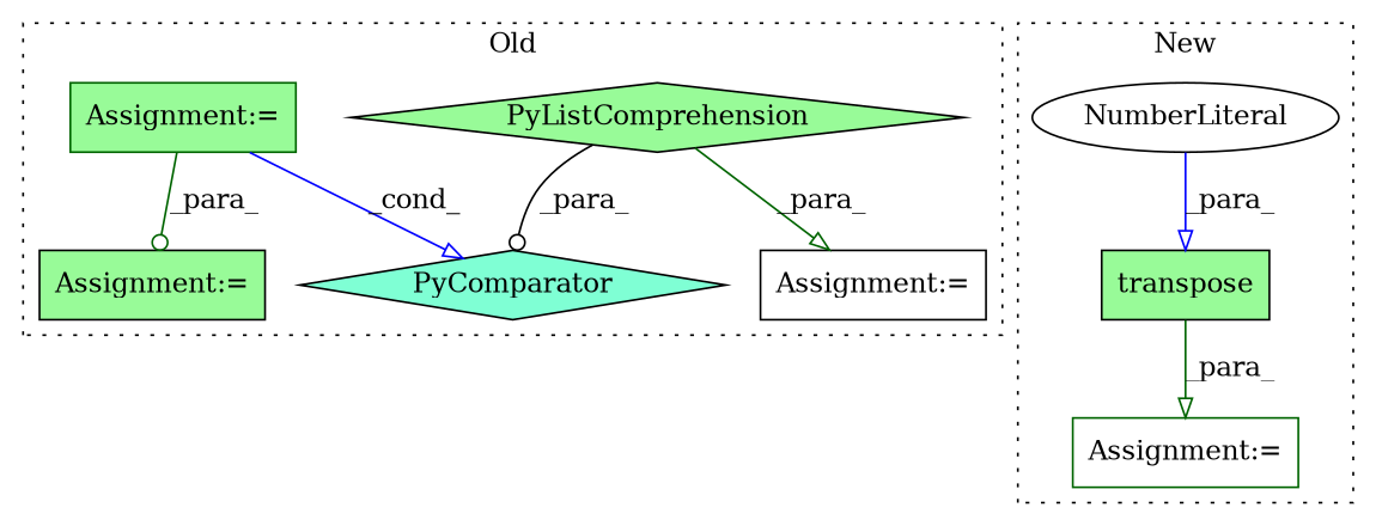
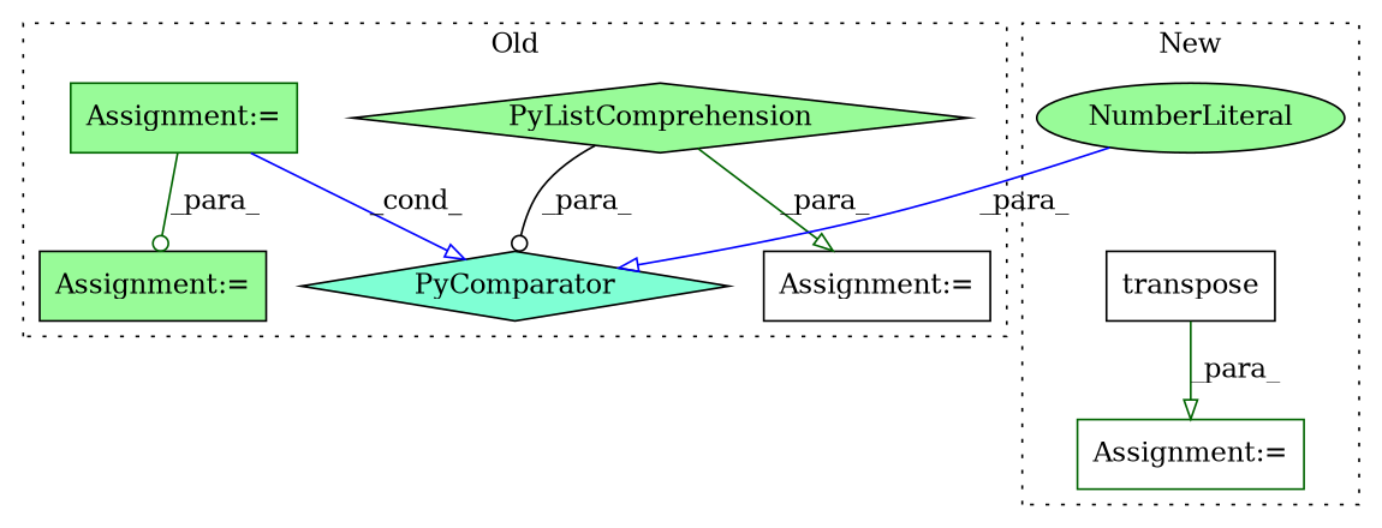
  digraph {
    node [a=7 color=black fillcolor=white l=30 s=4183 shape=box style=filled]
    edge [arrowhead=onormal color=darkgreen]
    n1 [a=109 fillcolor=palegreen l=140 label=PyListComprehension s=4081 shape=diamond]
    n2 [a=113 fillcolor=aquamarine label=PyComparator shape=diamond]
    n3 [color=darkgreen fillcolor=palegreen l=5 label="Assignment:=" s=3830]
    n4 [l=12 label="Assignment:=" s=4069]
    n5 [fillcolor=palegreen label="Assignment:="]
-   n6 [a=32 fillcolor=palegreen l="10,1" label=transpose s="3691,3704"]
+   n6 [a=32 l="10,1" label=transpose s="3691,3704"]
    n7 [color=darkgreen l=1 label="Assignment:=" s=3777]
-   n8 [a=34 l=1 label=NumberLiteral s=3701 shape=ellipse]
+   n8 [a=34 fillcolor=palegreen l=1 label=NumberLiteral s=3701 shape=ellipse]
    subgraph cluster_1 {
      label=Old
      style=dotted
      n1
      n2
      n3
      n4
      n5
    }
    subgraph cluster_2 {
      label=New
      style=dotted
      n6
      n7
      n8
    }
    n1 -> n2 [arrowhead=odot color=black label=_para_]
    n1 -> n4 [label=_para_]
    n3 -> n2 [color=blue label=_cond_]
    n3 -> n5 [arrowhead=odot label=_para_]
    n6 -> n7 [label=_para_]
-   n8 -> n6 [color=blue label=_para_]
+   n8 -> n2 [color=blue label=_para_]
  }
